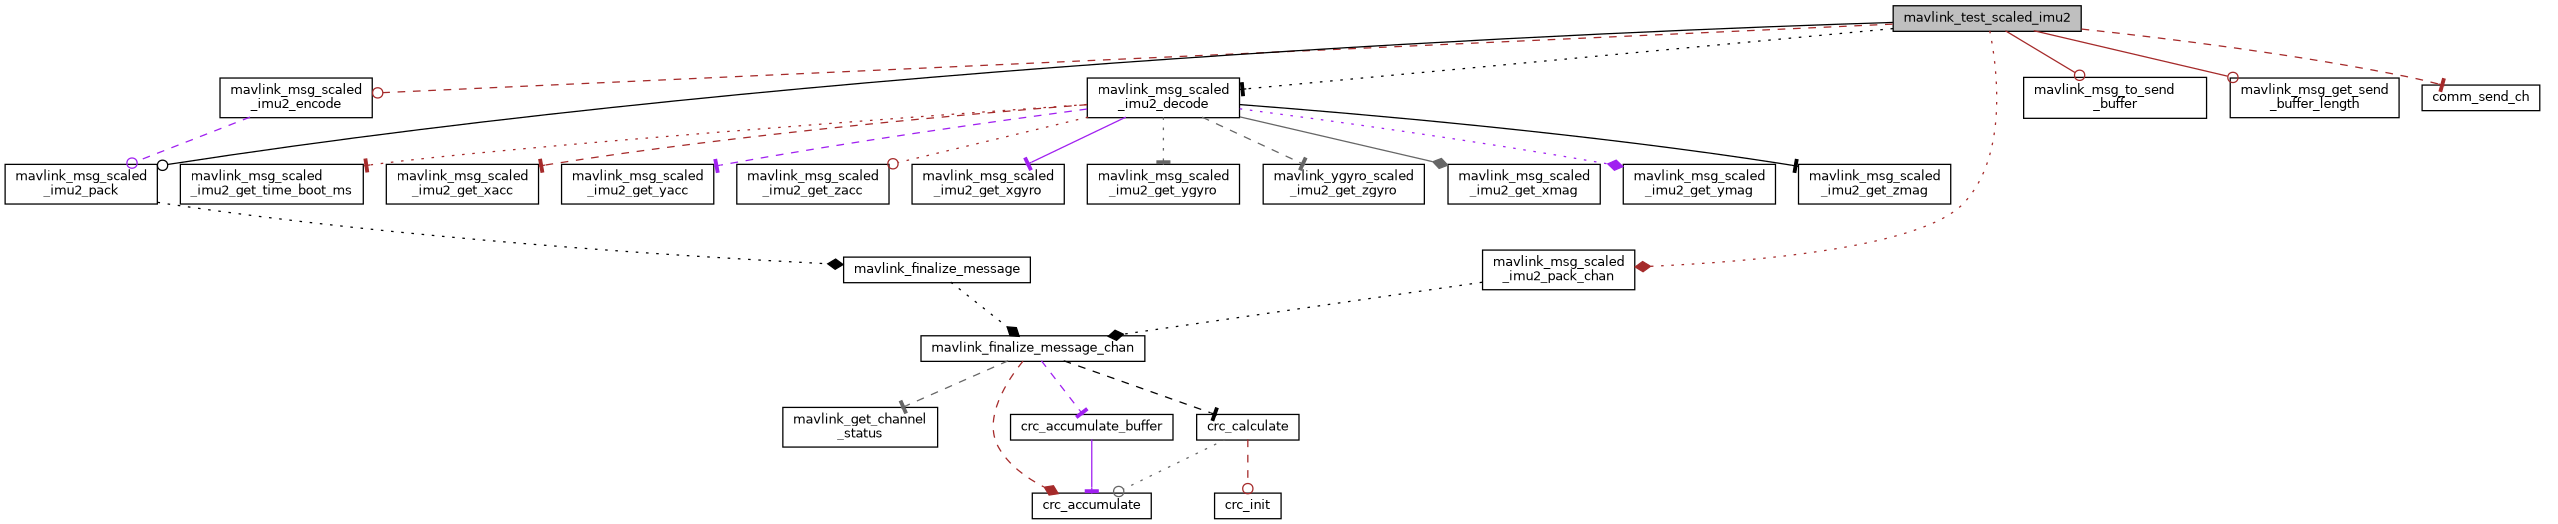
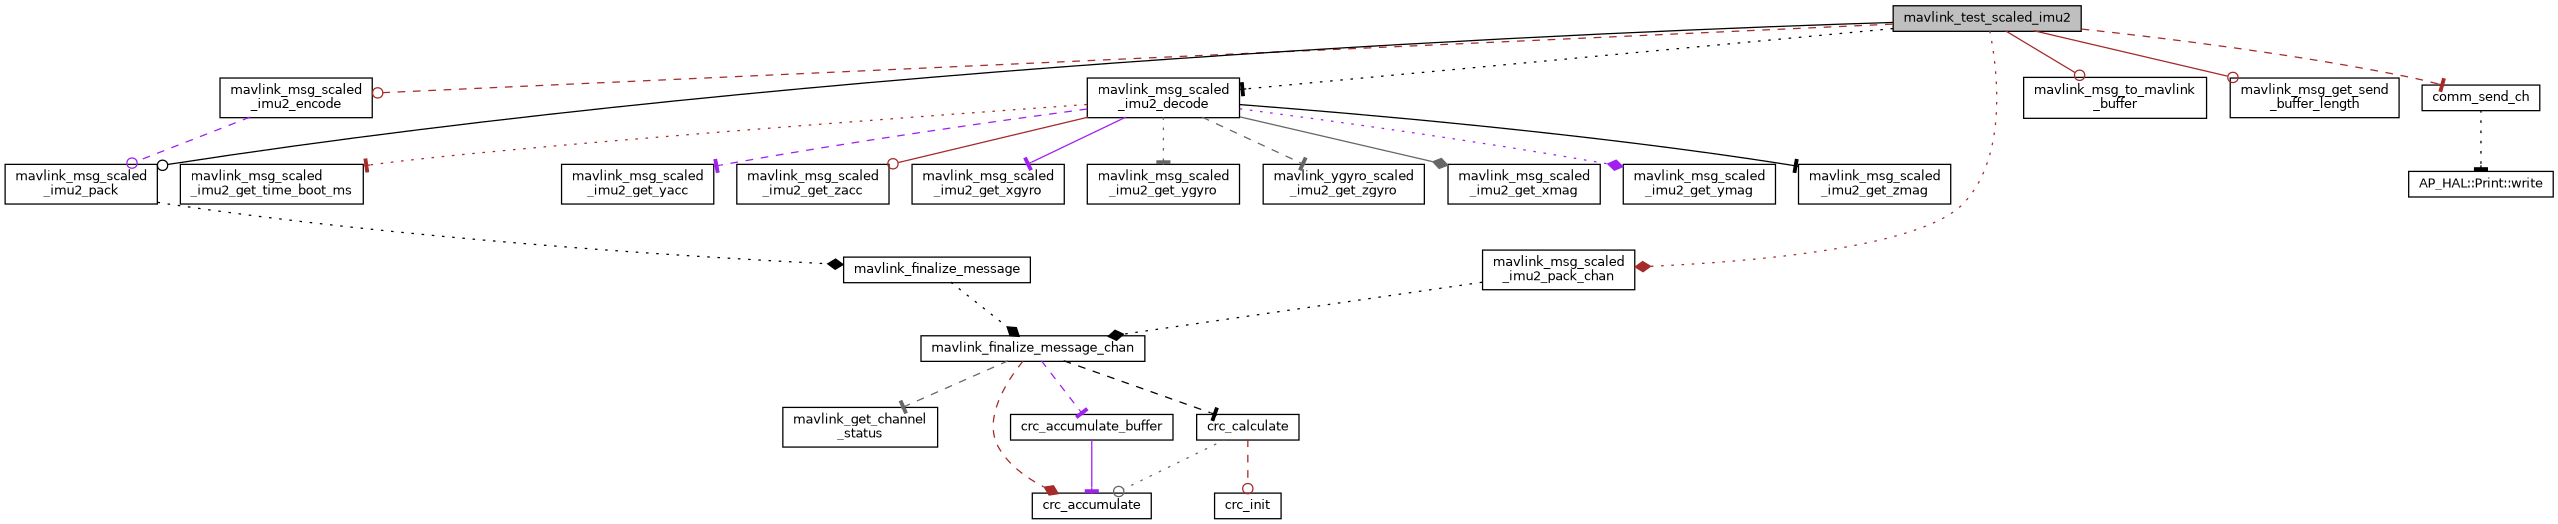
  digraph {
    rankdir=TB
    node [color=black fillcolor=white fontname=Helvetica fontsize=10 shape=record style=filled]
    edge [arrowhead=tee color=brown fontname=Helvetica fontsize=10 labelfontname=Helvetica labelfontsize=10 style=dashed]
    n1 [fillcolor=grey75 fontcolor=black height=0.2 label=mavlink_test_scaled_imu2 width=0.4]
    n2 [height=0.2 label="mavlink_msg_scaled\l_imu2_encode" width=0.4]
    n3 [height=0.2 label="mavlink_msg_scaled\l_imu2_pack" width=0.4]
    n4 [height=0.2 label="mavlink_msg_scaled\l_imu2_decode" width=0.4]
    n5 [height=0.2 label="mavlink_msg_scaled\l_imu2_pack_chan" width=0.4]
-   n6 [height=0.2 label="mavlink_msg_to_send\l_buffer" width=0.4]
+   n6 [height=0.2 label="mavlink_msg_to_mavlink\l_buffer" width=0.4]
    n7 [height=0.2 label="mavlink_msg_get_send\l_buffer_length" width=0.4]
    n8 [height=0.2 label=comm_send_ch width=0.4]
    n9 [height=0.2 label=mavlink_finalize_message width=0.4]
    n10 [height=0.2 label="mavlink_msg_scaled\l_imu2_get_time_boot_ms" width=0.4]
-   n11 [height=0.2 label="mavlink_msg_scaled\l_imu2_get_xacc" width=0.4]
    n12 [height=0.2 label="mavlink_msg_scaled\l_imu2_get_yacc" width=0.4]
    n13 [height=0.2 label="mavlink_msg_scaled\l_imu2_get_zacc" width=0.4]
    n14 [height=0.2 label="mavlink_msg_scaled\l_imu2_get_xgyro" width=0.4]
    n15 [height=0.2 label="mavlink_msg_scaled\l_imu2_get_ygyro" width=0.4]
    n16 [height=0.2 label="mavlink_ygyro_scaled\l_imu2_get_zgyro" width=0.4]
    n17 [height=0.2 label="mavlink_msg_scaled\l_imu2_get_xmag" width=0.4]
    n18 [height=0.2 label="mavlink_msg_scaled\l_imu2_get_ymag" width=0.4]
    n19 [height=0.2 label="mavlink_msg_scaled\l_imu2_get_zmag" width=0.4]
    n20 [height=0.2 label=mavlink_finalize_message_chan width=0.4]
+   n21 [height=0.2 label="AP_HAL::Print::write" width=0.4]
    n22 [height=0.2 label="mavlink_get_channel\l_status" width=0.4]
    n23 [height=0.2 label=crc_calculate width=0.4]
    n24 [height=0.2 label=crc_accumulate width=0.4]
    n25 [height=0.2 label=crc_accumulate_buffer width=0.4]
    n26 [height=0.2 label=crc_init width=0.4]
    n1 -> n2 [arrowhead=odot]
    n1 -> n3 [arrowhead=odot color=black style=solid]
    n1 -> n4 [color=black style=dotted]
    n1 -> n5 [arrowhead=diamond style=dotted]
    n1 -> n6 [arrowhead=odot style=solid]
    n1 -> n7 [arrowhead=odot style=solid]
    n1 -> n8
    n2 -> n3 [arrowhead=odot color=purple]
    n3 -> n9 [arrowhead=diamond color=black style=dotted]
    n4 -> n10 [style=dotted]
-   n4 -> n11
    n4 -> n12 [color=purple]
-   n4 -> n13 [arrowhead=odot style=dotted]
+   n4 -> n13 [arrowhead=odot style=solid]
    n4 -> n14 [color=purple style=solid]
    n4 -> n15 [color=gray40 style=dotted]
    n4 -> n16 [color=gray40]
    n4 -> n17 [arrowhead=diamond color=gray40 style=solid]
    n4 -> n18 [arrowhead=diamond color=purple style=dotted]
    n4 -> n19 [color=black style=solid]
    n5 -> n20 [arrowhead=diamond color=black style=dotted]
+   n8 -> n21 [color=black style=dotted]
    n9 -> n20 [arrowhead=diamond color=black style=dotted]
    n20 -> n22 [color=gray40]
    n20 -> n23 [color=black]
    n20 -> n24 [arrowhead=diamond]
    n20 -> n25 [color=purple]
    n23 -> n24 [arrowhead=odot color=gray40 style=dotted]
    n23 -> n26 [arrowhead=odot]
    n25 -> n24 [color=purple style=solid]
  }
